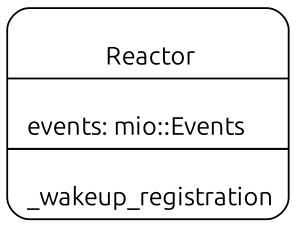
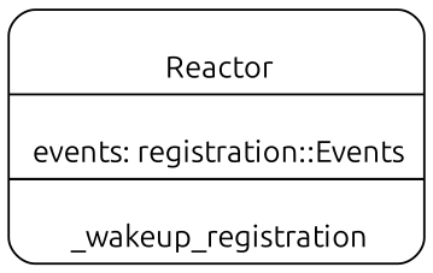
  digraph {
    newrank=true
    rankdir=LR
    fontname=Ubuntu
-   n1 [label="{{\n      Reactor |\n      events: mio::Events\l|\n      inner: Arc<Inner>|\n      _wakeup_registration\n    }}" shape=record style=rounded fontname=Ubuntu]
+   n1 [label="{{\n      Reactor |\n      events: registration::Events\l|\n      inner: Arc<Inner>|\n      _wakeup_registration\n    }}" shape=record style=rounded fontname=Ubuntu]
  }
